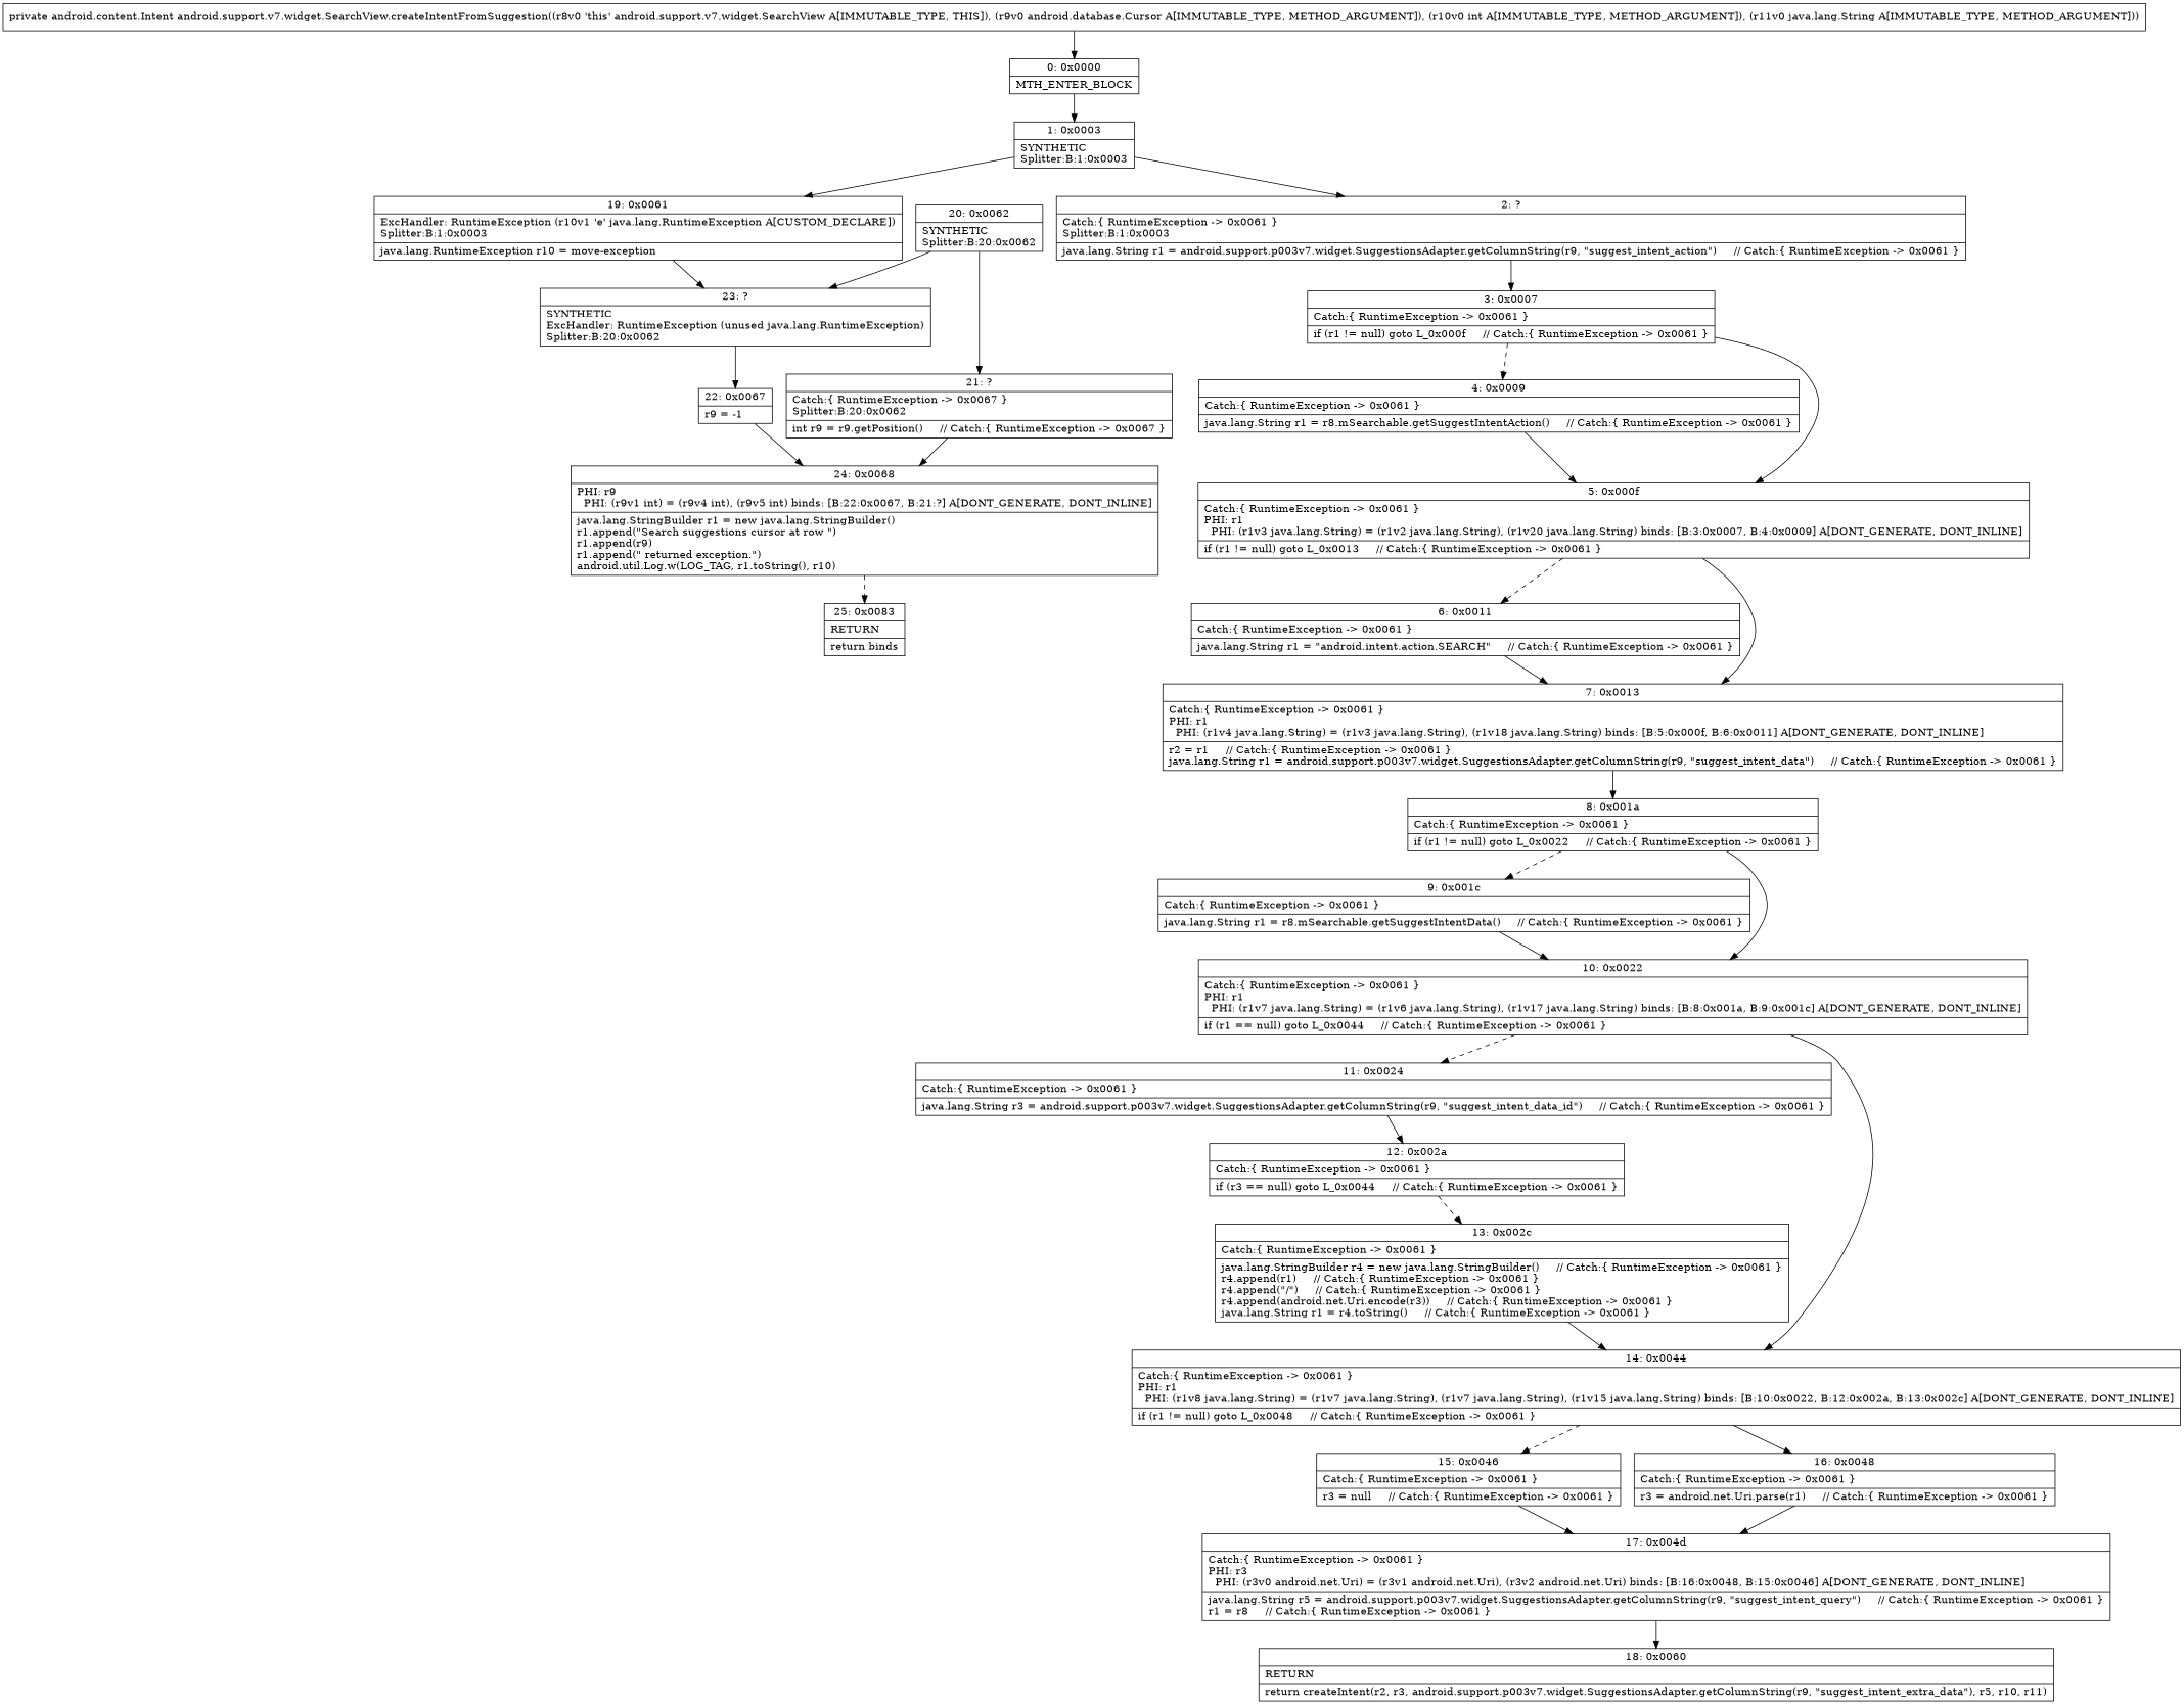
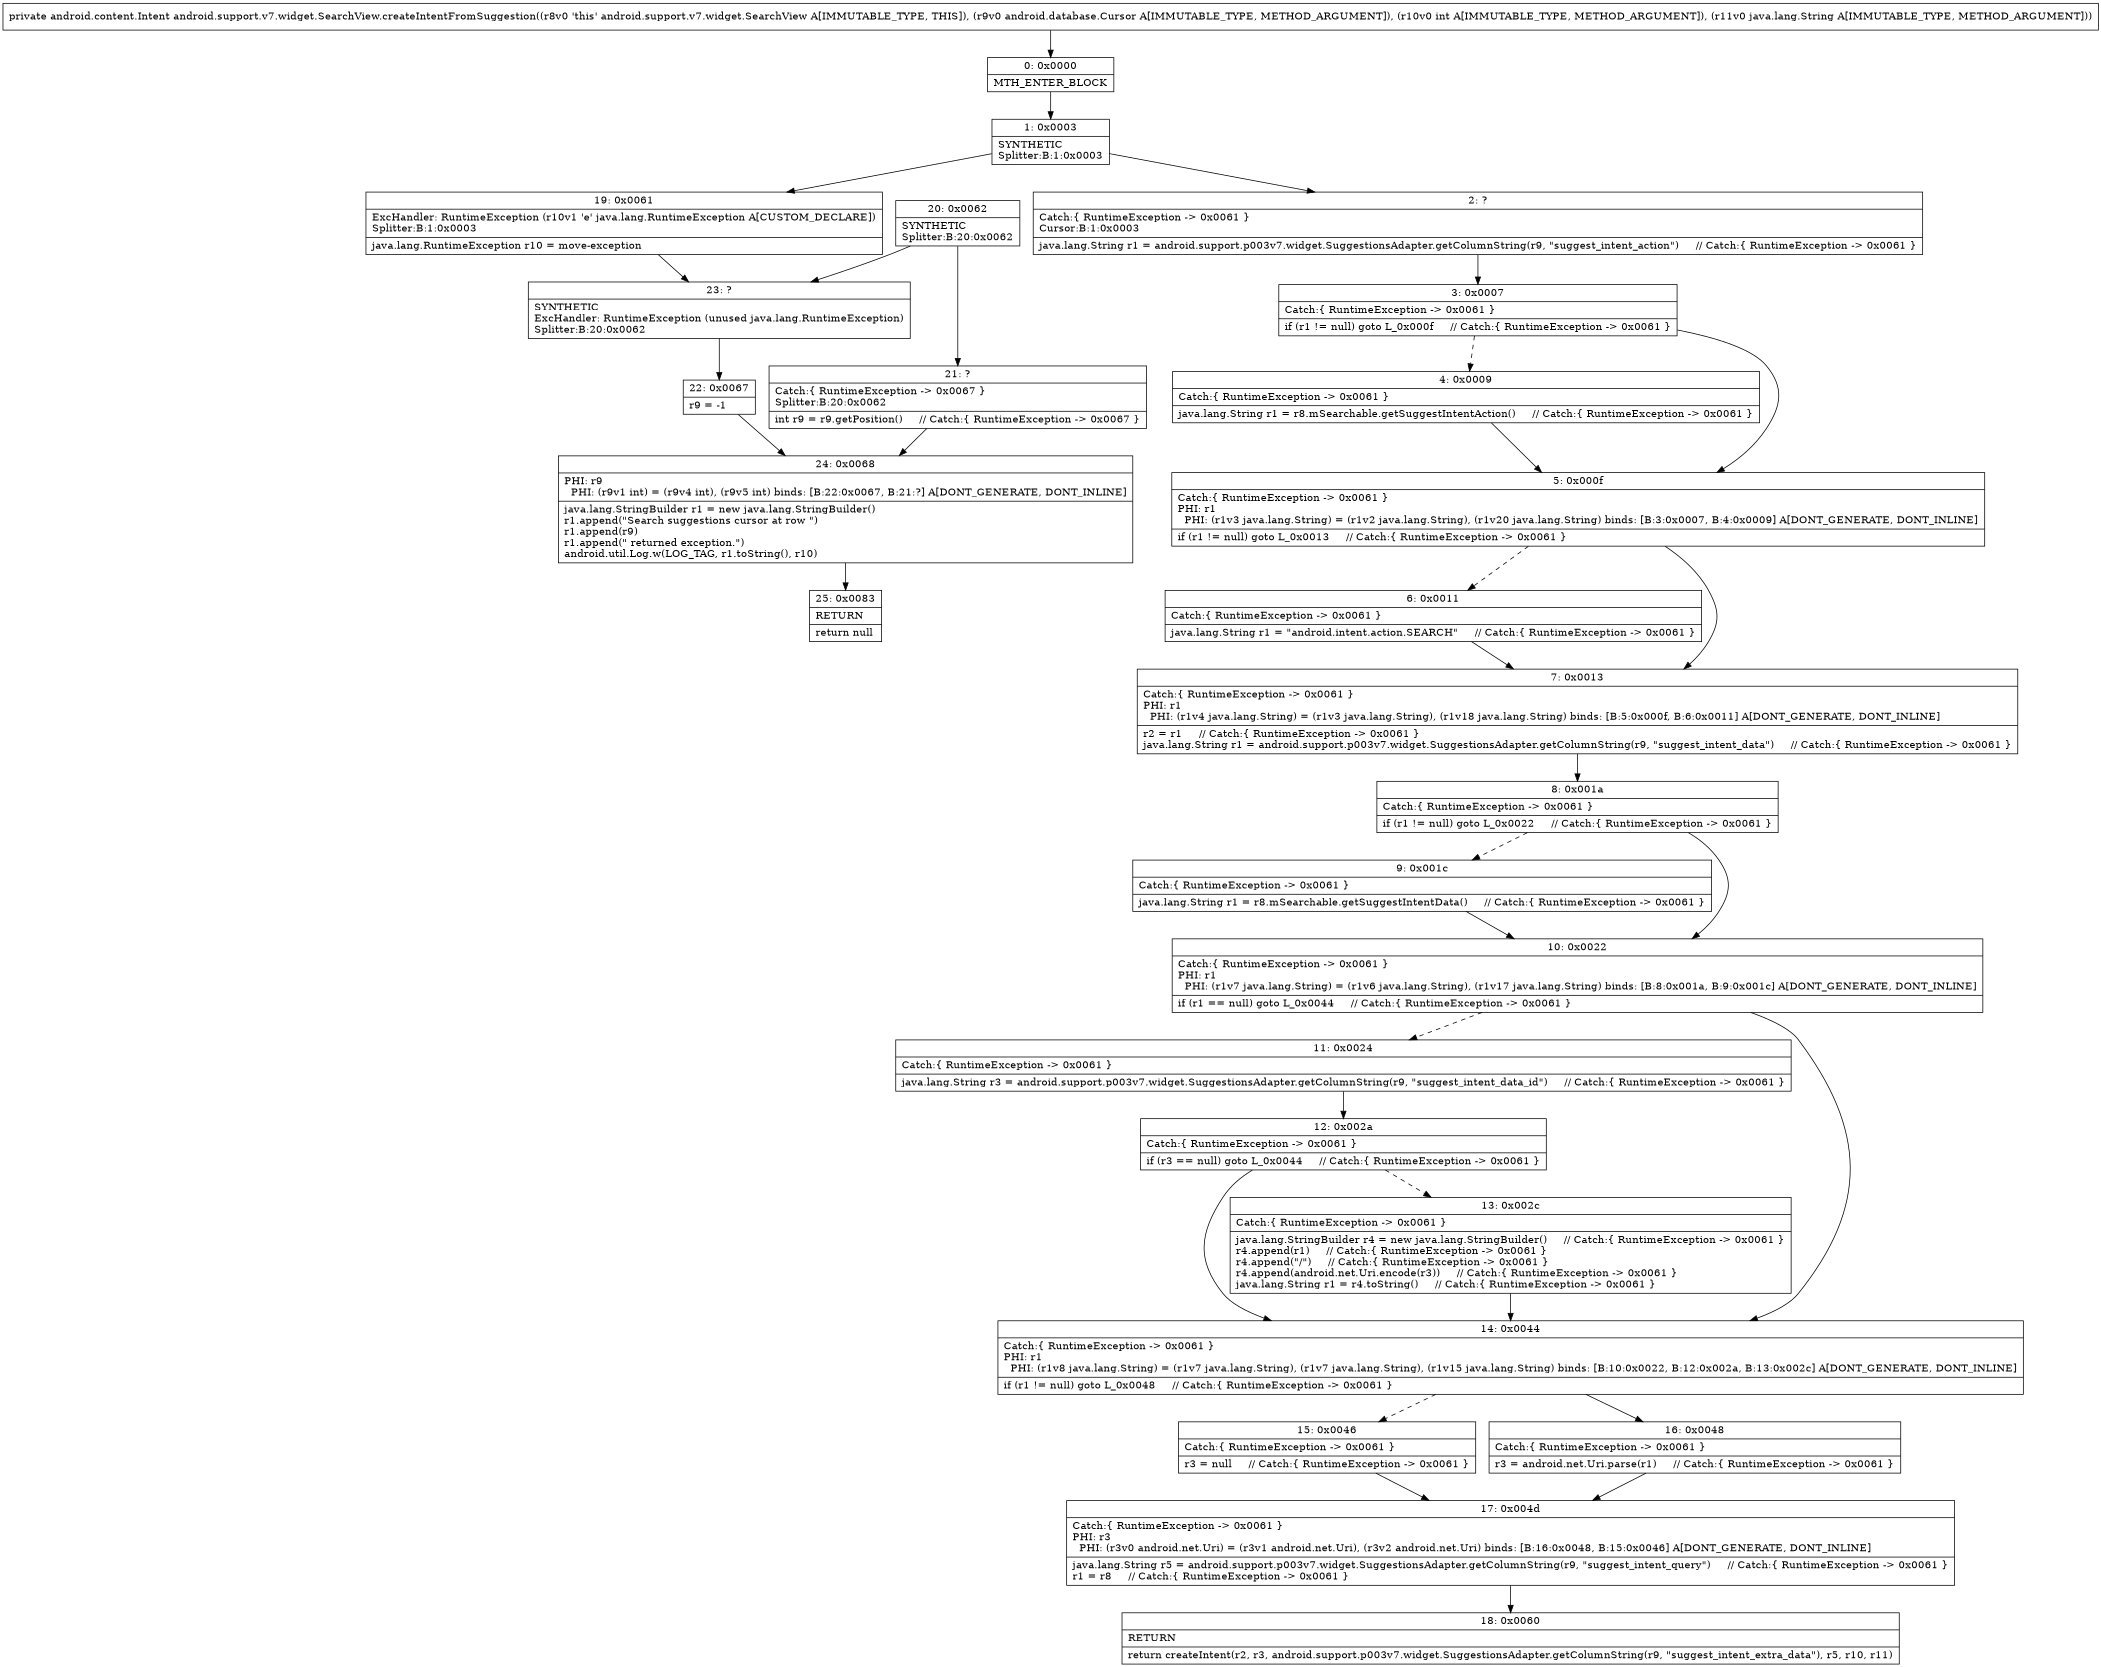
  digraph {
    node [shape=record]
    n1 [label="{0\:\ 0x0000|MTH_ENTER_BLOCK\l}"]
    n2 [label="{1\:\ 0x0003|SYNTHETIC\lSplitter:B:1:0x0003\l}"]
-   n3 [label="{2\:\ ?|Catch:\{ RuntimeException \-\> 0x0061 \}\lSplitter:B:1:0x0003\l|java.lang.String r1 = android.support.p003v7.widget.SuggestionsAdapter.getColumnString(r9, \"suggest_intent_action\")     \/\/ Catch:\{ RuntimeException \-\> 0x0061 \}\l}"]
+   n3 [label="{2\:\ ?|Catch:\{ RuntimeException \-\> 0x0061 \}\lCursor:B:1:0x0003\l|java.lang.String r1 = android.support.p003v7.widget.SuggestionsAdapter.getColumnString(r9, \"suggest_intent_action\")     \/\/ Catch:\{ RuntimeException \-\> 0x0061 \}\l}"]
    n4 [label="{19\:\ 0x0061|ExcHandler: RuntimeException (r10v1 'e' java.lang.RuntimeException A[CUSTOM_DECLARE])\lSplitter:B:1:0x0003\l|java.lang.RuntimeException r10 = move\-exception\l}"]
    n5 [label="{3\:\ 0x0007|Catch:\{ RuntimeException \-\> 0x0061 \}\l|if (r1 != null) goto L_0x000f     \/\/ Catch:\{ RuntimeException \-\> 0x0061 \}\l}"]
    n6 [label="{23\:\ ?|SYNTHETIC\lExcHandler: RuntimeException (unused java.lang.RuntimeException)\lSplitter:B:20:0x0062\l}"]
    n7 [label="{4\:\ 0x0009|Catch:\{ RuntimeException \-\> 0x0061 \}\l|java.lang.String r1 = r8.mSearchable.getSuggestIntentAction()     \/\/ Catch:\{ RuntimeException \-\> 0x0061 \}\l}"]
    n8 [label="{5\:\ 0x000f|Catch:\{ RuntimeException \-\> 0x0061 \}\lPHI: r1 \l  PHI: (r1v3 java.lang.String) = (r1v2 java.lang.String), (r1v20 java.lang.String) binds: [B:3:0x0007, B:4:0x0009] A[DONT_GENERATE, DONT_INLINE]\l|if (r1 != null) goto L_0x0013     \/\/ Catch:\{ RuntimeException \-\> 0x0061 \}\l}"]
    n9 [label="{6\:\ 0x0011|Catch:\{ RuntimeException \-\> 0x0061 \}\l|java.lang.String r1 = \"android.intent.action.SEARCH\"     \/\/ Catch:\{ RuntimeException \-\> 0x0061 \}\l}"]
    n10 [label="{7\:\ 0x0013|Catch:\{ RuntimeException \-\> 0x0061 \}\lPHI: r1 \l  PHI: (r1v4 java.lang.String) = (r1v3 java.lang.String), (r1v18 java.lang.String) binds: [B:5:0x000f, B:6:0x0011] A[DONT_GENERATE, DONT_INLINE]\l|r2 = r1     \/\/ Catch:\{ RuntimeException \-\> 0x0061 \}\ljava.lang.String r1 = android.support.p003v7.widget.SuggestionsAdapter.getColumnString(r9, \"suggest_intent_data\")     \/\/ Catch:\{ RuntimeException \-\> 0x0061 \}\l}"]
    n11 [label="{8\:\ 0x001a|Catch:\{ RuntimeException \-\> 0x0061 \}\l|if (r1 != null) goto L_0x0022     \/\/ Catch:\{ RuntimeException \-\> 0x0061 \}\l}"]
    n12 [label="{9\:\ 0x001c|Catch:\{ RuntimeException \-\> 0x0061 \}\l|java.lang.String r1 = r8.mSearchable.getSuggestIntentData()     \/\/ Catch:\{ RuntimeException \-\> 0x0061 \}\l}"]
    n13 [label="{10\:\ 0x0022|Catch:\{ RuntimeException \-\> 0x0061 \}\lPHI: r1 \l  PHI: (r1v7 java.lang.String) = (r1v6 java.lang.String), (r1v17 java.lang.String) binds: [B:8:0x001a, B:9:0x001c] A[DONT_GENERATE, DONT_INLINE]\l|if (r1 == null) goto L_0x0044     \/\/ Catch:\{ RuntimeException \-\> 0x0061 \}\l}"]
    n14 [label="{11\:\ 0x0024|Catch:\{ RuntimeException \-\> 0x0061 \}\l|java.lang.String r3 = android.support.p003v7.widget.SuggestionsAdapter.getColumnString(r9, \"suggest_intent_data_id\")     \/\/ Catch:\{ RuntimeException \-\> 0x0061 \}\l}"]
    n15 [label="{14\:\ 0x0044|Catch:\{ RuntimeException \-\> 0x0061 \}\lPHI: r1 \l  PHI: (r1v8 java.lang.String) = (r1v7 java.lang.String), (r1v7 java.lang.String), (r1v15 java.lang.String) binds: [B:10:0x0022, B:12:0x002a, B:13:0x002c] A[DONT_GENERATE, DONT_INLINE]\l|if (r1 != null) goto L_0x0048     \/\/ Catch:\{ RuntimeException \-\> 0x0061 \}\l}"]
    n16 [label="{12\:\ 0x002a|Catch:\{ RuntimeException \-\> 0x0061 \}\l|if (r3 == null) goto L_0x0044     \/\/ Catch:\{ RuntimeException \-\> 0x0061 \}\l}"]
    n17 [label="{15\:\ 0x0046|Catch:\{ RuntimeException \-\> 0x0061 \}\l|r3 = null     \/\/ Catch:\{ RuntimeException \-\> 0x0061 \}\l}"]
    n18 [label="{16\:\ 0x0048|Catch:\{ RuntimeException \-\> 0x0061 \}\l|r3 = android.net.Uri.parse(r1)     \/\/ Catch:\{ RuntimeException \-\> 0x0061 \}\l}"]
    n19 [label="{13\:\ 0x002c|Catch:\{ RuntimeException \-\> 0x0061 \}\l|java.lang.StringBuilder r4 = new java.lang.StringBuilder()     \/\/ Catch:\{ RuntimeException \-\> 0x0061 \}\lr4.append(r1)     \/\/ Catch:\{ RuntimeException \-\> 0x0061 \}\lr4.append(\"\/\")     \/\/ Catch:\{ RuntimeException \-\> 0x0061 \}\lr4.append(android.net.Uri.encode(r3))     \/\/ Catch:\{ RuntimeException \-\> 0x0061 \}\ljava.lang.String r1 = r4.toString()     \/\/ Catch:\{ RuntimeException \-\> 0x0061 \}\l}"]
    n20 [label="{17\:\ 0x004d|Catch:\{ RuntimeException \-\> 0x0061 \}\lPHI: r3 \l  PHI: (r3v0 android.net.Uri) = (r3v1 android.net.Uri), (r3v2 android.net.Uri) binds: [B:16:0x0048, B:15:0x0046] A[DONT_GENERATE, DONT_INLINE]\l|java.lang.String r5 = android.support.p003v7.widget.SuggestionsAdapter.getColumnString(r9, \"suggest_intent_query\")     \/\/ Catch:\{ RuntimeException \-\> 0x0061 \}\lr1 = r8     \/\/ Catch:\{ RuntimeException \-\> 0x0061 \}\l}"]
    n21 [label="{18\:\ 0x0060|RETURN\l|return createIntent(r2, r3, android.support.p003v7.widget.SuggestionsAdapter.getColumnString(r9, \"suggest_intent_extra_data\"), r5, r10, r11)\l}"]
    n22 [label="{20\:\ 0x0062|SYNTHETIC\lSplitter:B:20:0x0062\l}"]
    n23 [label="{21\:\ ?|Catch:\{ RuntimeException \-\> 0x0067 \}\lSplitter:B:20:0x0062\l|int r9 = r9.getPosition()     \/\/ Catch:\{ RuntimeException \-\> 0x0067 \}\l}"]
    n24 [label="{24\:\ 0x0068|PHI: r9 \l  PHI: (r9v1 int) = (r9v4 int), (r9v5 int) binds: [B:22:0x0067, B:21:?] A[DONT_GENERATE, DONT_INLINE]\l|java.lang.StringBuilder r1 = new java.lang.StringBuilder()\lr1.append(\"Search suggestions cursor at row \")\lr1.append(r9)\lr1.append(\" returned exception.\")\landroid.util.Log.w(LOG_TAG, r1.toString(), r10)\l}"]
    n25 [label="{22\:\ 0x0067|r9 = \-1\l}"]
-   n26 [label="{25\:\ 0x0083|RETURN\l|return binds\l}"]
+   n26 [label="{25\:\ 0x0083|RETURN\l|return null\l}"]
    n27 [label="{private android.content.Intent android.support.v7.widget.SearchView.createIntentFromSuggestion((r8v0 'this' android.support.v7.widget.SearchView A[IMMUTABLE_TYPE, THIS]), (r9v0 android.database.Cursor A[IMMUTABLE_TYPE, METHOD_ARGUMENT]), (r10v0 int A[IMMUTABLE_TYPE, METHOD_ARGUMENT]), (r11v0 java.lang.String A[IMMUTABLE_TYPE, METHOD_ARGUMENT])) }"]
    n1 -> n2
    n2 -> n3
    n2 -> n4
    n3 -> n5
    n4 -> n6
    n5 -> n7 [style=dashed]
    n5 -> n8
    n6 -> n25
    n7 -> n8
    n8 -> n9 [style=dashed]
    n8 -> n10
    n9 -> n10
    n10 -> n11
    n11 -> n12 [style=dashed]
    n11 -> n13
    n12 -> n13
    n13 -> n14 [style=dashed]
    n13 -> n15
    n14 -> n16
    n15 -> n17 [style=dashed]
    n15 -> n18
+   n16 -> n15
    n16 -> n19 [style=dashed]
    n17 -> n20
    n18 -> n20
    n19 -> n15
    n20 -> n21
    n22 -> n6
    n22 -> n23
    n23 -> n24
-   n24 -> n26 [style=dashed]
+   n24 -> n26
    n25 -> n24
    n27 -> n1
  }
